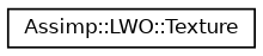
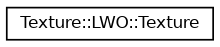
  digraph {
    rankdir=LR
-   n1 [color=black fillcolor=white fontname=Helvetica fontsize=10 height=0.2 label="Assimp::LWO::Texture" shape=record style=filled width=0.4]
+   n1 [color=black fillcolor=white fontname=Helvetica fontsize=10 height=0.2 label="Texture::LWO::Texture" shape=record style=filled width=0.4]
  }
